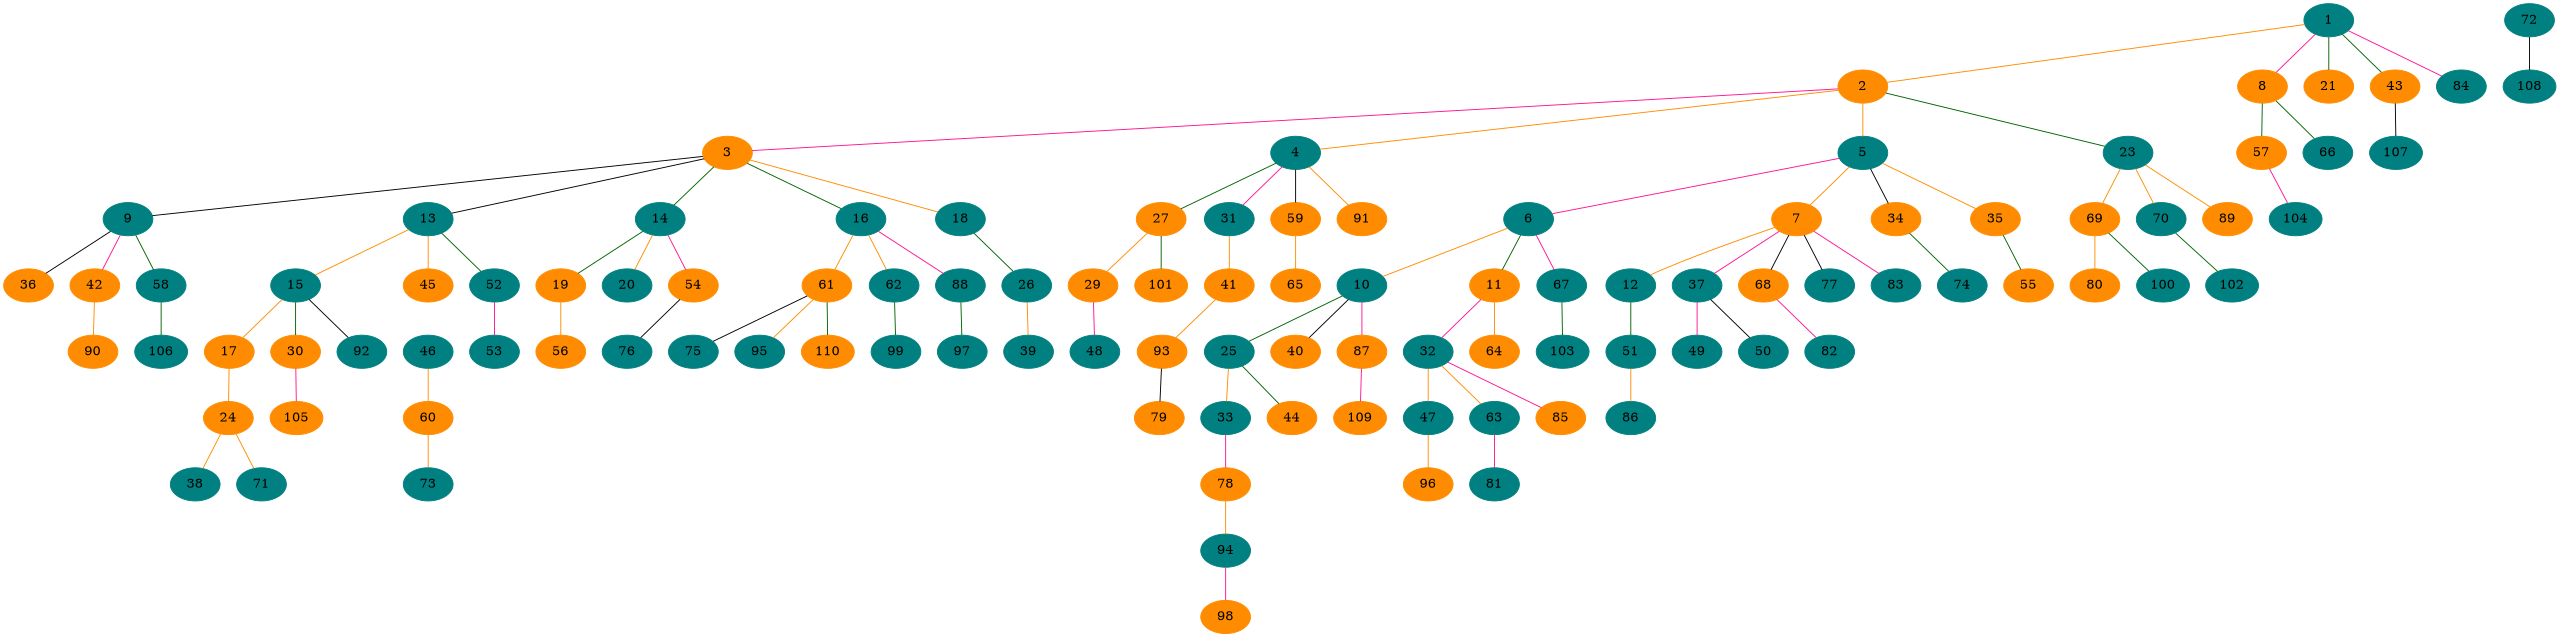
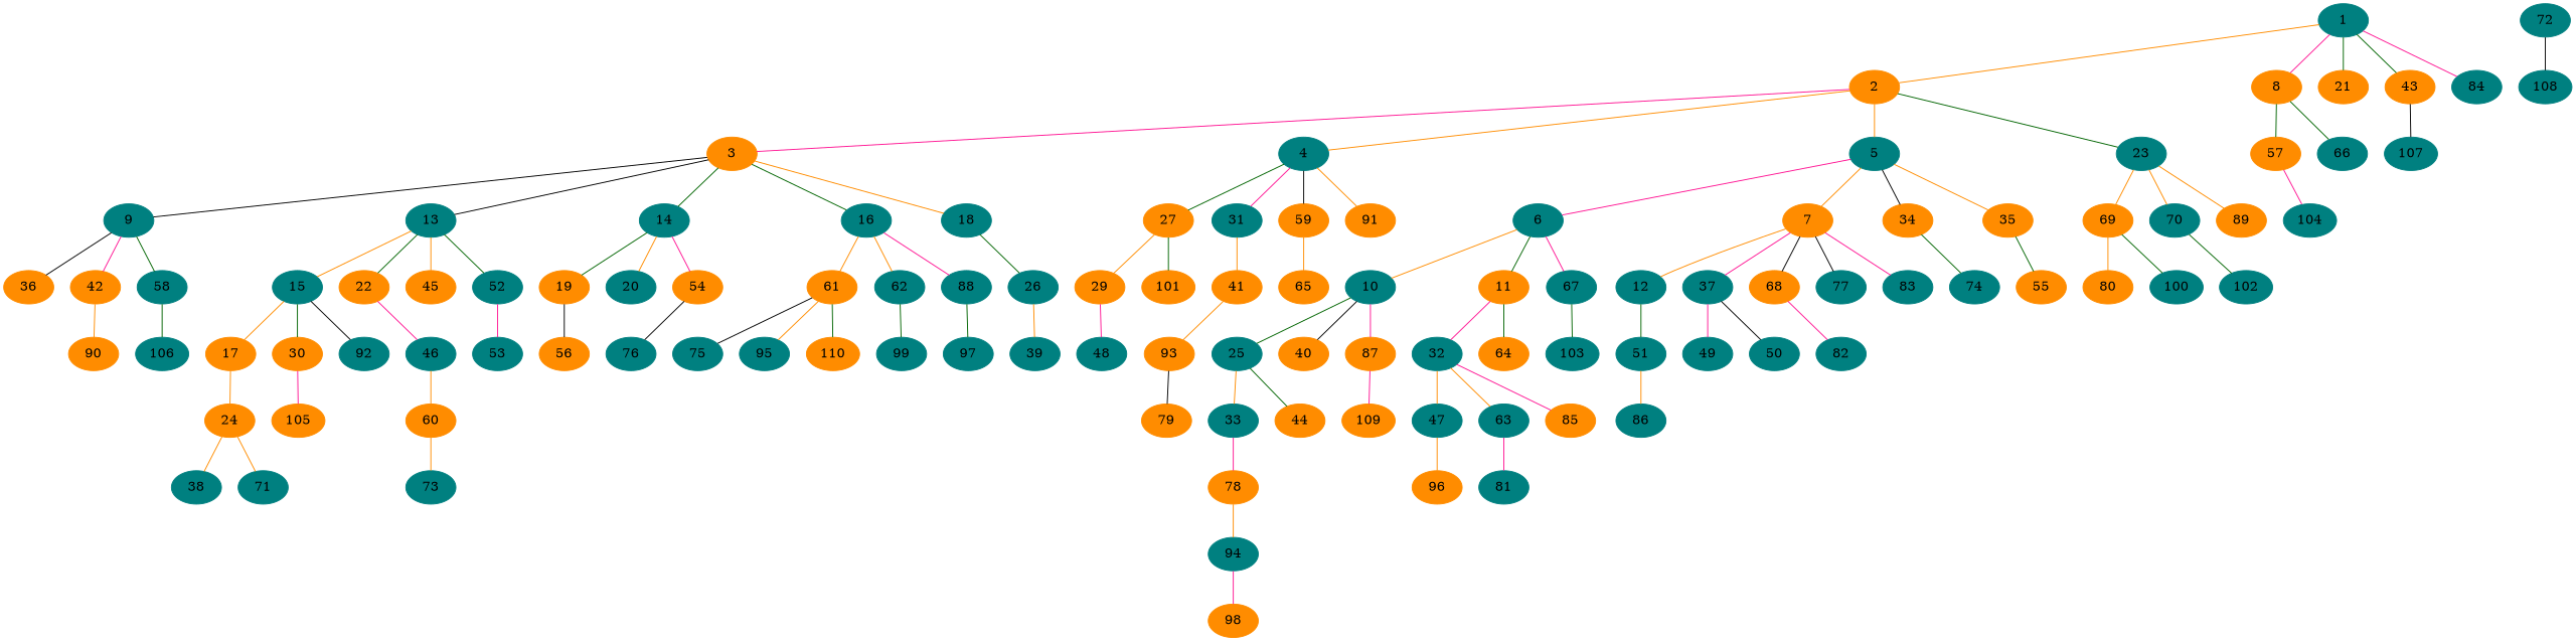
  graph {
    node [color=teal style=filled]
    edge [color=darkorange]
    2 [color=darkorange]
    1
    8 [color=darkorange]
    21 [color=darkorange]
    43 [color=darkorange]
    84
    3 [color=darkorange]
    4
    5
    23
    57 [color=darkorange]
    66
    107
    9
    13
    14
    16
    18
    27 [color=darkorange]
    31
    59 [color=darkorange]
    91 [color=darkorange]
    6
    7 [color=darkorange]
    34 [color=darkorange]
    35 [color=darkorange]
    69 [color=darkorange]
    70
    89 [color=darkorange]
    36 [color=darkorange]
    42 [color=darkorange]
    58
    15
+   22 [color=darkorange]
    45 [color=darkorange]
    52
    19 [color=darkorange]
    20
    54 [color=darkorange]
    61 [color=darkorange]
    62
    88
    26
    29 [color=darkorange]
    101 [color=darkorange]
    41 [color=darkorange]
    65 [color=darkorange]
    10
    11 [color=darkorange]
    67
    12
    37
    68 [color=darkorange]
    77
    83
    74
    55 [color=darkorange]
    25
    40 [color=darkorange]
    87 [color=darkorange]
    32
    64 [color=darkorange]
    103
    51
    49
    50
    82
    104
    90 [color=darkorange]
    106
    33
    44 [color=darkorange]
    109 [color=darkorange]
    47
    63
    85 [color=darkorange]
    86
    17 [color=darkorange]
    30 [color=darkorange]
    92
    46
    53
    56 [color=darkorange]
    76
    24 [color=darkorange]
    105 [color=darkorange]
    75
    95
    110 [color=darkorange]
    99
    97
    38
    71
    39
    60 [color=darkorange]
    80 [color=darkorange]
    100
    102
    78 [color=darkorange]
    48
    72
    108
    93 [color=darkorange]
    96 [color=darkorange]
    81
    94
    79 [color=darkorange]
    73
    98 [color=darkorange]
    2 -- 3 [color=deeppink]
    2 -- 4
    2 -- 5
    2 -- 23 [color=darkgreen]
    1 -- 2
    1 -- 8 [color=deeppink]
    1 -- 21 [color=darkgreen]
    1 -- 43 [color=darkgreen]
    1 -- 84 [color=deeppink]
    8 -- 57 [color=darkgreen]
    8 -- 66 [color=darkgreen]
    43 -- 107 [color=black]
    3 -- 9 [color=black]
    3 -- 13 [color=black]
    3 -- 14 [color=darkgreen]
    3 -- 16 [color=darkgreen]
    3 -- 18
    4 -- 27 [color=darkgreen]
    4 -- 31 [color=deeppink]
    4 -- 59 [color=black]
    4 -- 91
    5 -- 6 [color=deeppink]
    5 -- 7
    5 -- 34 [color=black]
    5 -- 35
    23 -- 69
    23 -- 70
    23 -- 89
    57 -- 104 [color=deeppink]
    9 -- 36 [color=black]
    9 -- 42 [color=deeppink]
    9 -- 58 [color=darkgreen]
    13 -- 15
+   13 -- 22 [color=darkgreen]
    13 -- 45
    13 -- 52 [color=darkgreen]
    14 -- 19 [color=darkgreen]
    14 -- 20
    14 -- 54 [color=deeppink]
    16 -- 61
    16 -- 62
    16 -- 88 [color=deeppink]
    18 -- 26 [color=darkgreen]
    27 -- 29
    27 -- 101 [color=darkgreen]
    31 -- 41
    59 -- 65
    6 -- 10
    6 -- 11 [color=darkgreen]
    6 -- 67 [color=deeppink]
    7 -- 12
    7 -- 37 [color=deeppink]
    7 -- 68 [color=black]
    7 -- 77 [color=black]
    7 -- 83 [color=deeppink]
    34 -- 74 [color=darkgreen]
    35 -- 55 [color=darkgreen]
    69 -- 80
    69 -- 100 [color=darkgreen]
    70 -- 102 [color=darkgreen]
    42 -- 90
    58 -- 106 [color=darkgreen]
    15 -- 17
    15 -- 30 [color=darkgreen]
    15 -- 92 [color=black]
+   22 -- 46 [color=deeppink]
    52 -- 53 [color=deeppink]
-   19 -- 56
+   19 -- 56 [color=black]
    54 -- 76 [color=black]
    61 -- 75 [color=black]
    61 -- 95
    61 -- 110 [color=darkgreen]
    62 -- 99 [color=darkgreen]
    88 -- 97 [color=darkgreen]
    26 -- 39
    29 -- 48 [color=deeppink]
    41 -- 93
    10 -- 25 [color=darkgreen]
    10 -- 40 [color=black]
    10 -- 87 [color=deeppink]
    11 -- 32 [color=deeppink]
-   11 -- 64
+   11 -- 64 [color=darkgreen]
    67 -- 103 [color=darkgreen]
    12 -- 51 [color=darkgreen]
    37 -- 49 [color=deeppink]
    37 -- 50 [color=black]
    68 -- 82 [color=deeppink]
    25 -- 33
    25 -- 44 [color=darkgreen]
    87 -- 109 [color=deeppink]
    32 -- 47
    32 -- 63
    32 -- 85 [color=deeppink]
    51 -- 86
    33 -- 78 [color=deeppink]
    47 -- 96
    63 -- 81 [color=deeppink]
    17 -- 24
    30 -- 105 [color=deeppink]
    46 -- 60
    24 -- 38
    24 -- 71
    60 -- 73
    78 -- 94
    72 -- 108 [color=black]
    93 -- 79 [color=black]
    94 -- 98 [color=deeppink]
  }
